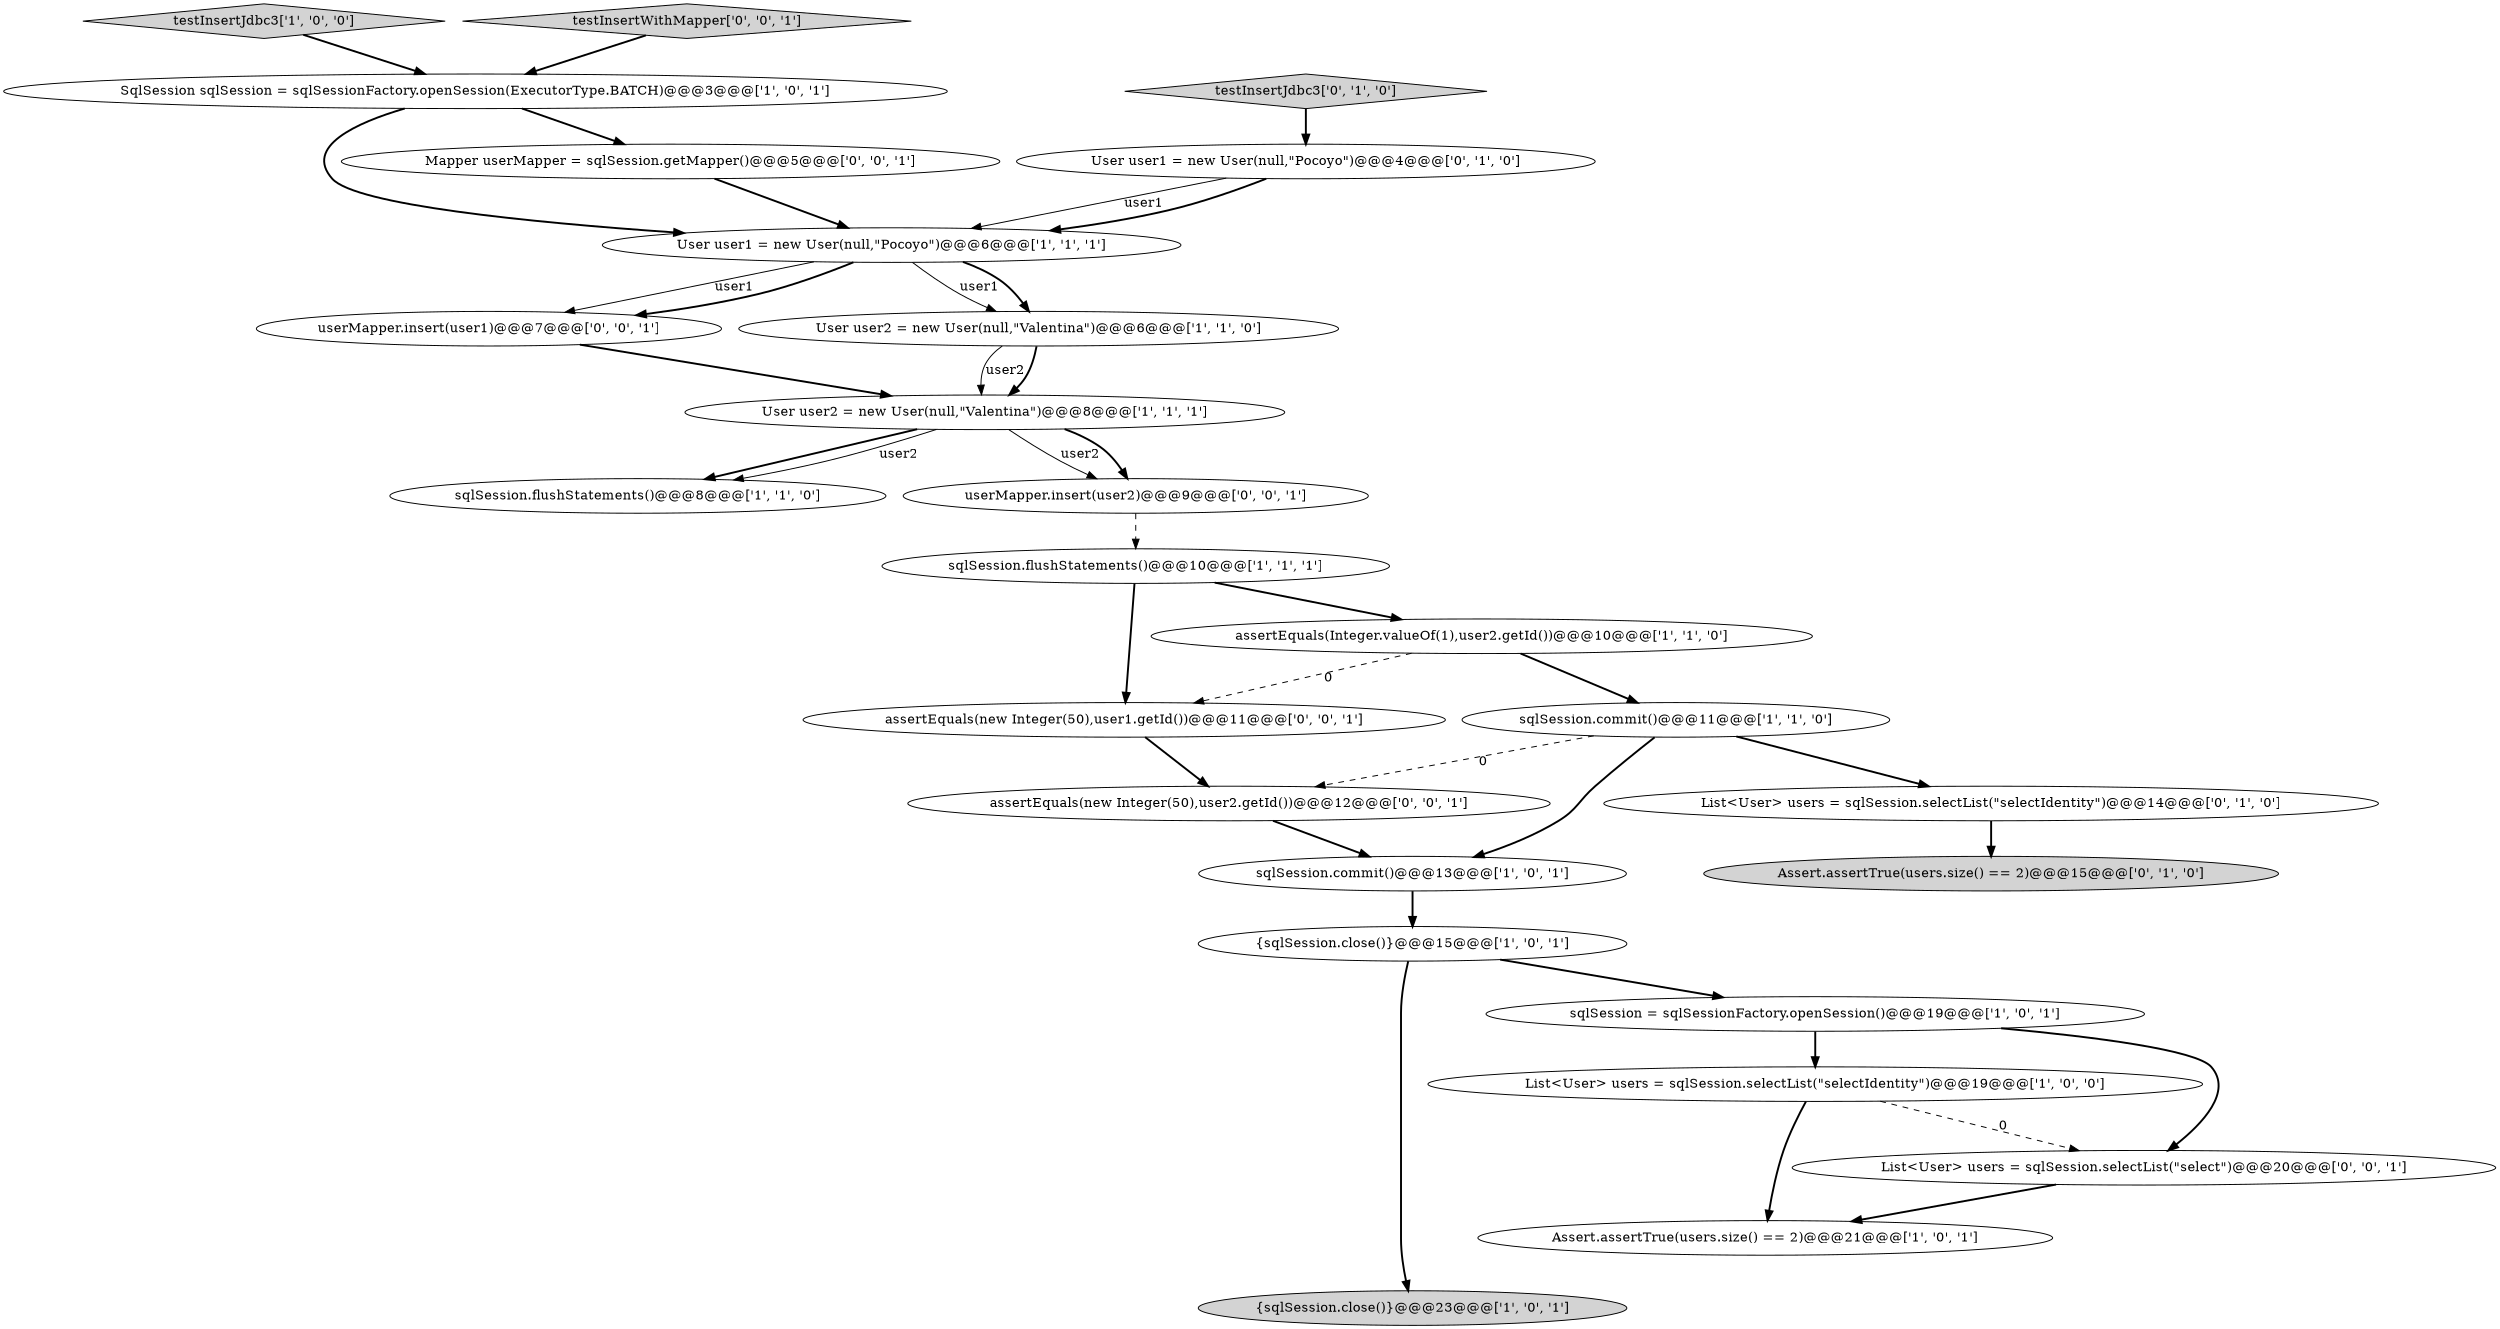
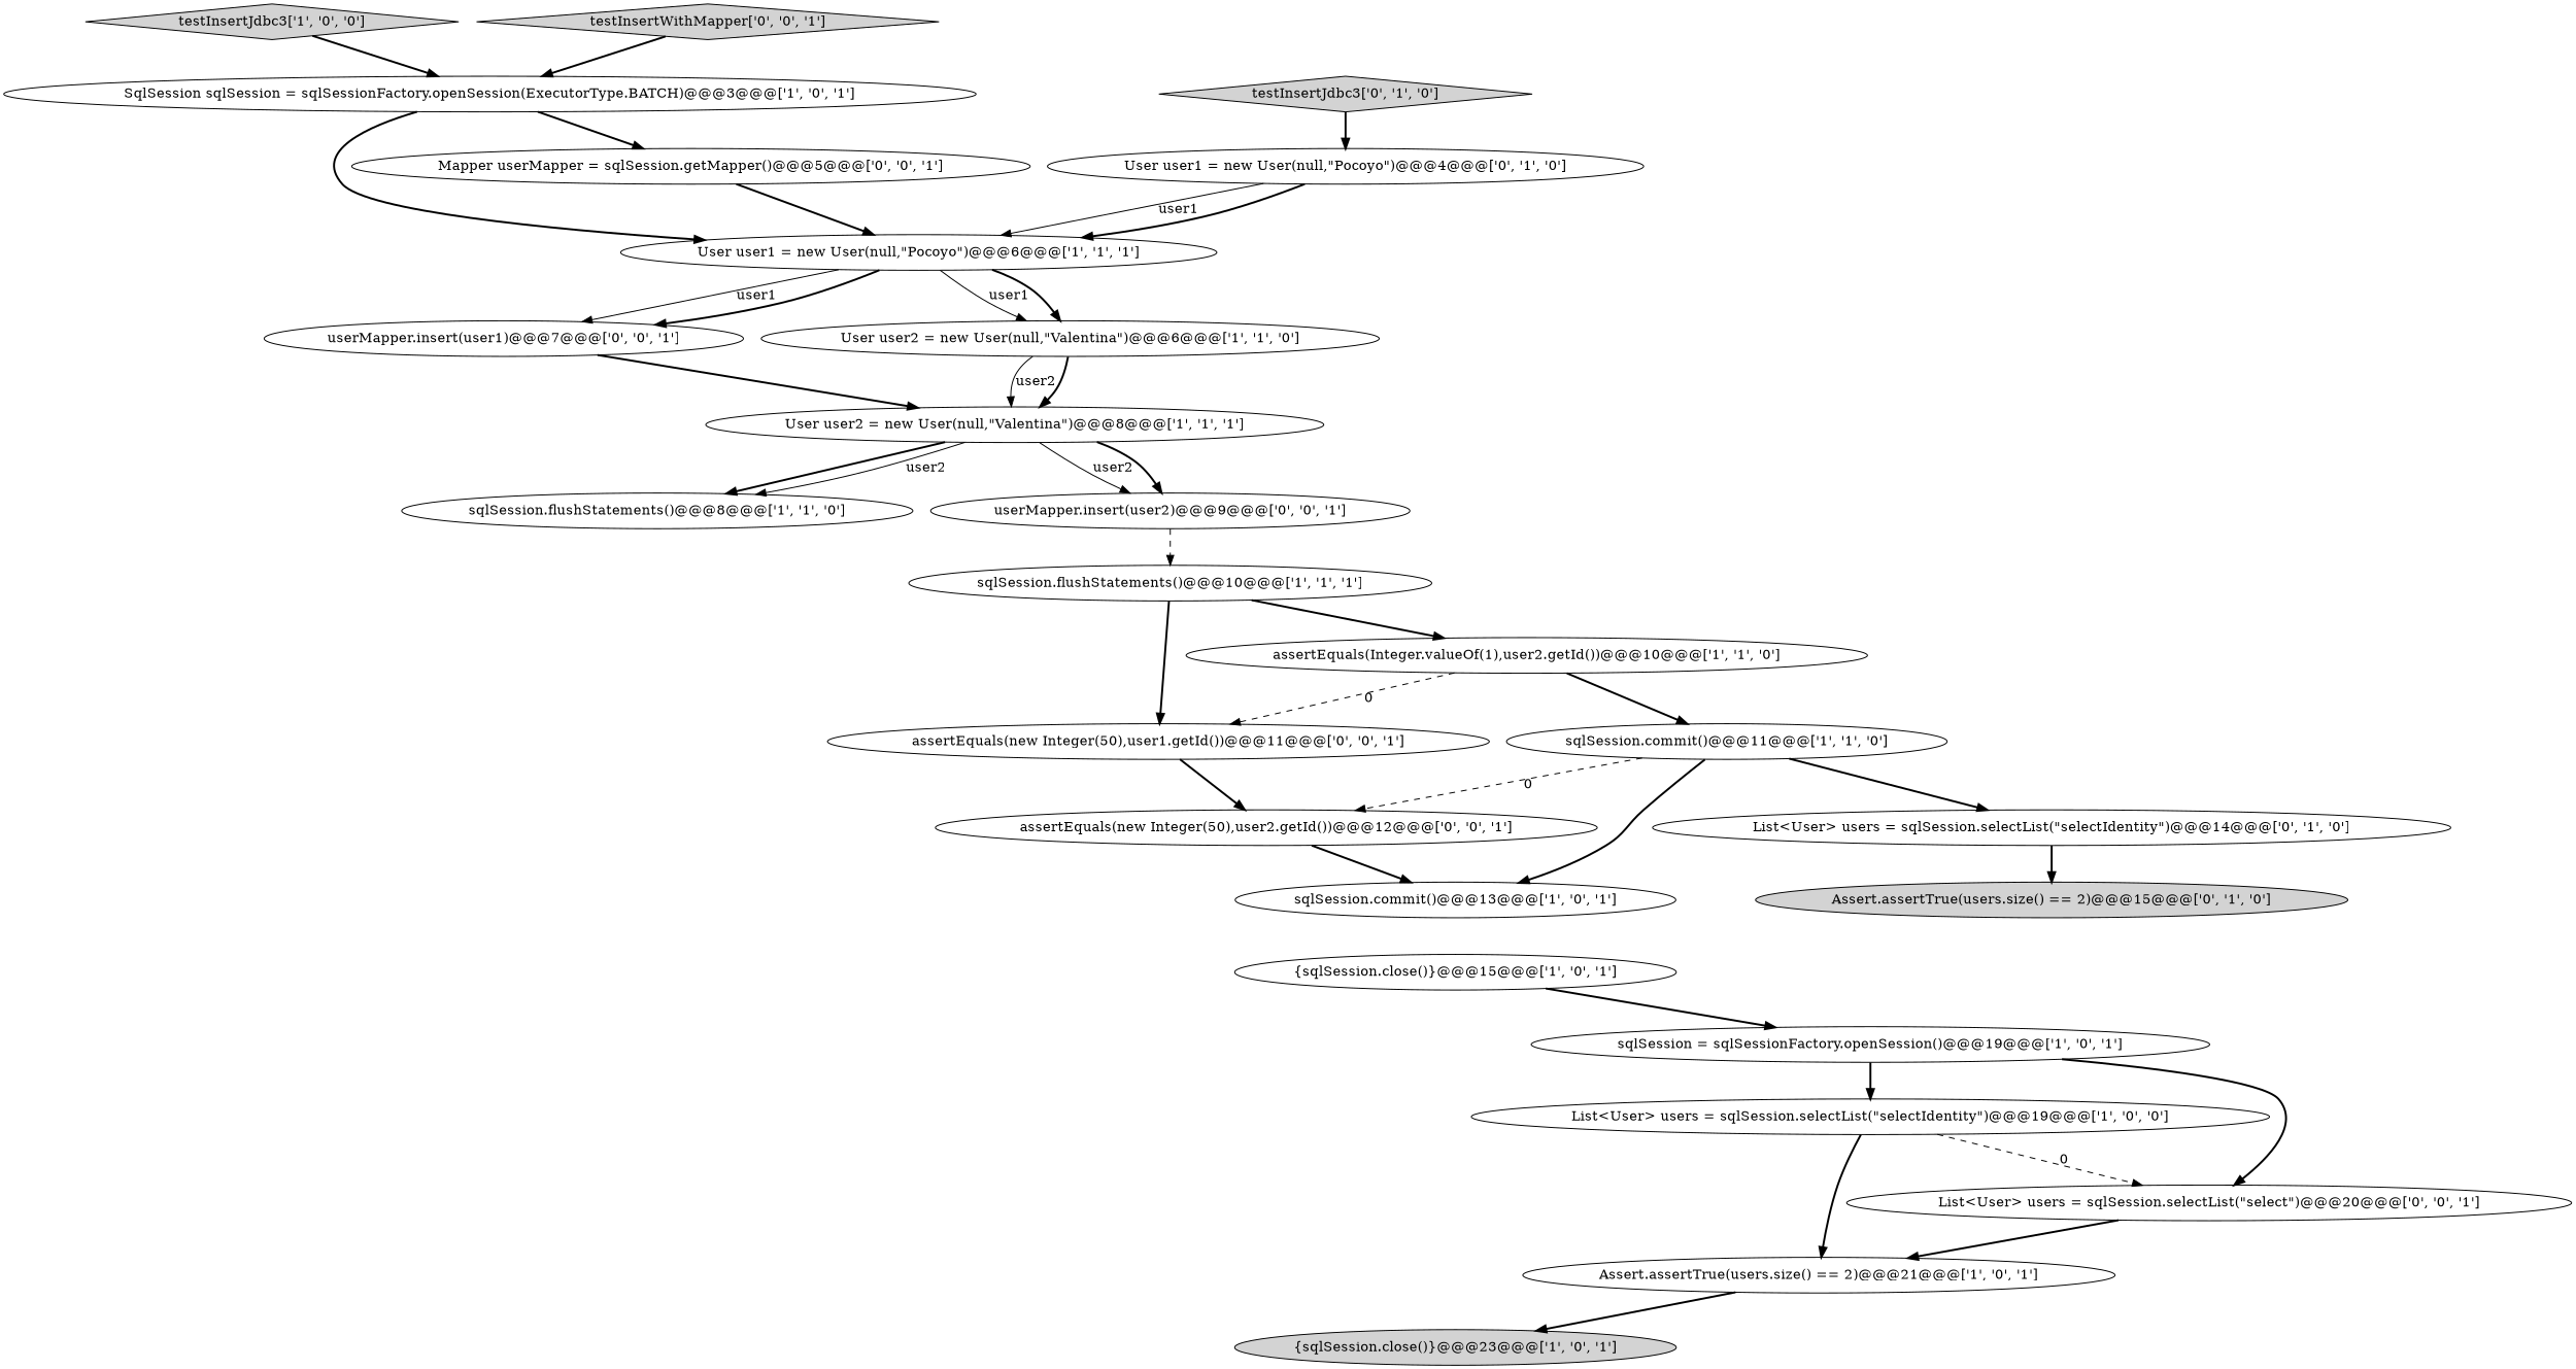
  digraph {
    node [fillcolor=white shape=ellipse style=filled]
    edge [style=bold]
    n1 [label="userMapper.insert(user1)@@@7@@@['0', '0', '1']"]
    n2 [label="User user2 = new User(null,\"Valentina\")@@@8@@@['1', '1', '1']"]
    n3 [label="sqlSession.flushStatements()@@@8@@@['1', '1', '0']"]
    n4 [label="userMapper.insert(user2)@@@9@@@['0', '0', '1']"]
    n5 [label="assertEquals(new Integer(50),user1.getId())@@@11@@@['0', '0', '1']"]
    n6 [label="assertEquals(new Integer(50),user2.getId())@@@12@@@['0', '0', '1']"]
    n7 [label="sqlSession.commit()@@@13@@@['1', '0', '1']"]
    n8 [fillcolor=lightgray label="testInsertJdbc3['1', '0', '0']" shape=diamond]
    n9 [label="SqlSession sqlSession = sqlSessionFactory.openSession(ExecutorType.BATCH)@@@3@@@['1', '0', '1']"]
    n10 [label="User user1 = new User(null,\"Pocoyo\")@@@6@@@['1', '1', '1']"]
    n11 [label="Mapper userMapper = sqlSession.getMapper()@@@5@@@['0', '0', '1']"]
    n12 [fillcolor=lightgray label="{sqlSession.close()}@@@23@@@['1', '0', '1']"]
    n13 [label="sqlSession.flushStatements()@@@10@@@['1', '1', '1']"]
    n14 [label="assertEquals(Integer.valueOf(1),user2.getId())@@@10@@@['1', '1', '0']"]
    n15 [label="sqlSession.commit()@@@11@@@['1', '1', '0']"]
    n16 [label="{sqlSession.close()}@@@15@@@['1', '0', '1']"]
    n17 [label="Assert.assertTrue(users.size() == 2)@@@21@@@['1', '0', '1']"]
    n18 [label="User user1 = new User(null,\"Pocoyo\")@@@4@@@['0', '1', '0']"]
    n19 [label="User user2 = new User(null,\"Valentina\")@@@6@@@['1', '1', '0']"]
    n20 [label="List<User> users = sqlSession.selectList(\"selectIdentity\")@@@14@@@['0', '1', '0']"]
    n21 [fillcolor=lightgray label="Assert.assertTrue(users.size() == 2)@@@15@@@['0', '1', '0']"]
    n22 [label="sqlSession = sqlSessionFactory.openSession()@@@19@@@['1', '0', '1']"]
    n23 [label="List<User> users = sqlSession.selectList(\"selectIdentity\")@@@19@@@['1', '0', '0']"]
    n24 [label="List<User> users = sqlSession.selectList(\"select\")@@@20@@@['0', '0', '1']"]
    n25 [fillcolor=lightgray label="testInsertWithMapper['0', '0', '1']" shape=diamond]
    n26 [fillcolor=lightgray label="testInsertJdbc3['0', '1', '0']" shape=diamond]
    n1 -> n2
    n2 -> n3
    n2 -> n3 [label=user2 style=solid]
    n2 -> n4 [label=user2 style=solid]
    n2 -> n4
    n4 -> n13 [style=dashed]
    n5 -> n6
    n6 -> n7
-   n7 -> n16
    n8 -> n9
    n9 -> n10
    n9 -> n11
    n10 -> n1 [label=user1 style=solid]
    n10 -> n1
    n10 -> n19 [label=user1 style=solid]
    n10 -> n19
    n11 -> n10
    n13 -> n5
    n13 -> n14
    n14 -> n5 [label=0 style=dashed]
    n14 -> n15
    n15 -> n6 [label=0 style=dashed]
    n15 -> n7
    n15 -> n20
    n16 -> n22
-   n16 -> n12
+   n17 -> n12
    n18 -> n10 [label=user1 style=solid]
    n18 -> n10
    n19 -> n2 [label=user2 style=solid]
    n19 -> n2
    n20 -> n21
    n22 -> n23
    n22 -> n24
    n23 -> n17
    n23 -> n24 [label=0 style=dashed]
    n24 -> n17
    n25 -> n9
    n26 -> n18
  }
